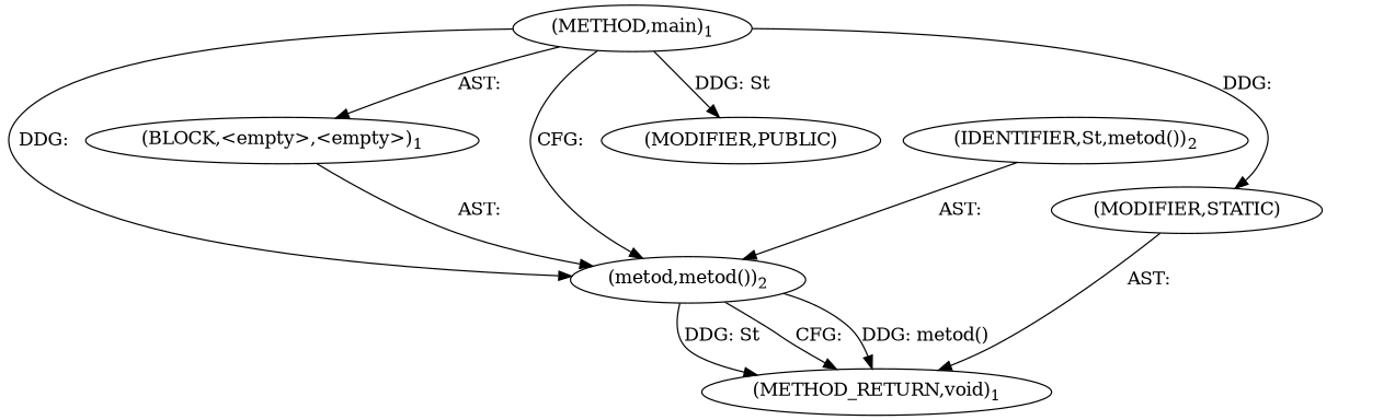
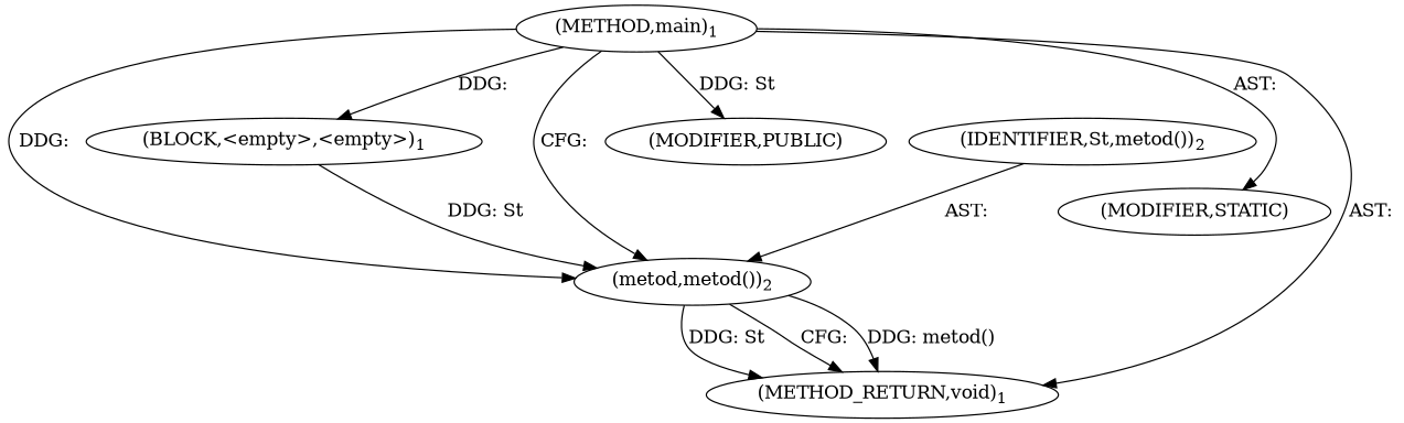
  digraph {
    n1 [label=<(METHOD,main)<SUB>1</SUB>>]
    n2 [label=<(BLOCK,&lt;empty&gt;,&lt;empty&gt;)<SUB>1</SUB>>]
    n3 [label=<(metod,metod())<SUB>2</SUB>>]
    n4 [label=<(MODIFIER,PUBLIC)>]
    n5 [label=<(MODIFIER,STATIC)>]
    n6 [label=<(METHOD_RETURN,void)<SUB>1</SUB>>]
    n7 [label=<(IDENTIFIER,St,metod())<SUB>2</SUB>>]
-   n1 -> n2 [label="AST: "]
+   n1 -> n2 [label="DDG: "]
    n1 -> n3 [label="CFG: "]
    n1 -> n3 [label="DDG: "]
    n1 -> n4 [label="DDG: St"]
-   n1 -> n5 [label="DDG: "]
-   n5 -> n6 [label="AST: "]
-   n2 -> n3 [label="AST: "]
+   n1 -> n5 [label="AST: "]
+   n1 -> n6 [label="AST: "]
+   n2 -> n3 [label="DDG: St"]
    n3 -> n6 [label="CFG: "]
    n3 -> n6 [label="DDG: metod()"]
    n3 -> n6 [label="DDG: St"]
    n7 -> n3 [label="AST: "]
  }
